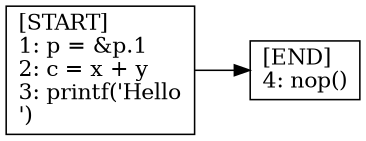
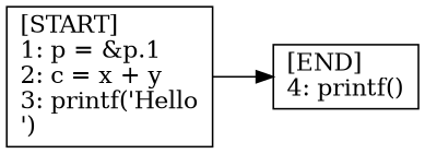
  digraph {
    rankdir=LR
    node [shape=box]
    n1 [label="[START]\l1: p = &p.1\l2: c = x + y\l3: printf('Hello\n')\l"]
-   n2 [label="[END]\l4: nop()\l"]
+   n2 [label="[END]\l4: printf()\l"]
    n1 -> n2
  }
